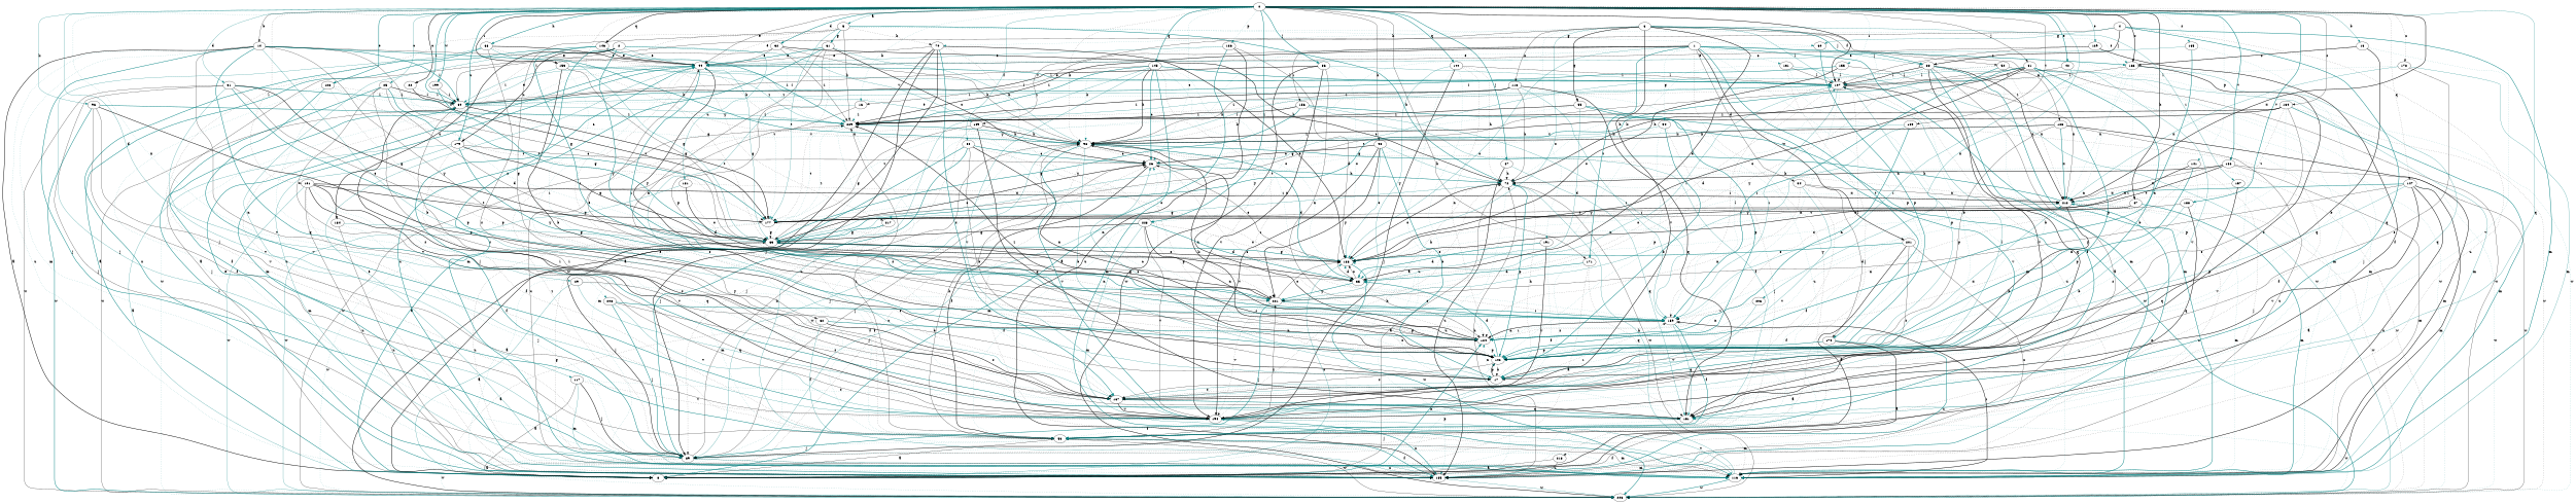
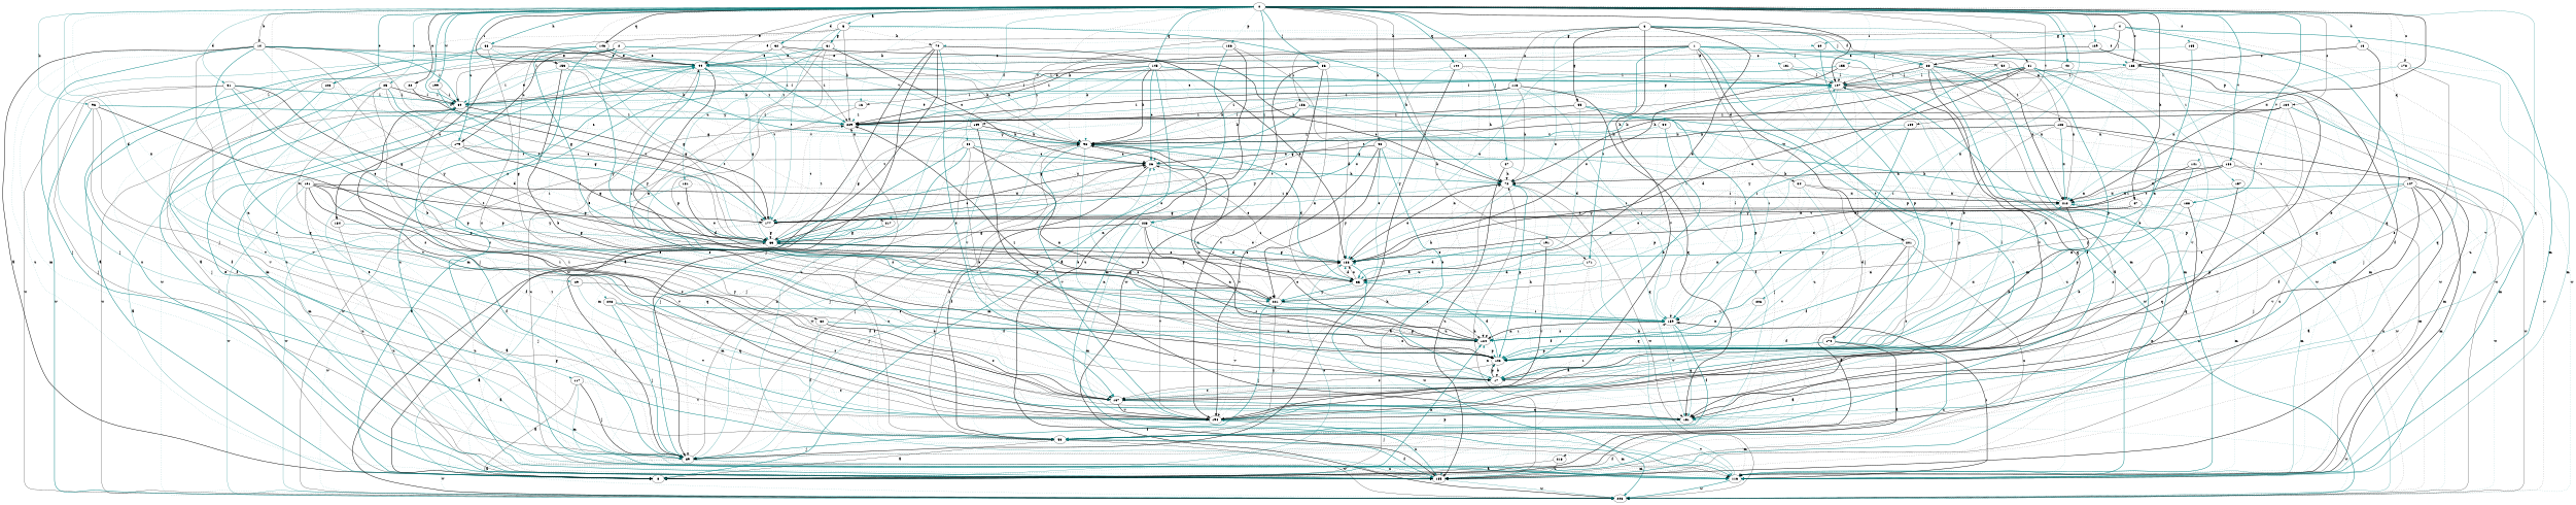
  strict digraph {
    edge [color=teal style=bold]
    0
    5
    13
    14
    16
    22
    25
    26
    29
    31
    32
    42
    44
    50
    67
    68
    80
    81
    86
    87
    93
    96
    98
    101
    107
    128
    129
    136
    141
    144
    145
    146
    147
    151
    153
    155
    164
    165
    166
    169
    171
    178
    179
    186
    188
    199
    206
    208
    212
    217
    228
    229
    177
    70
    60
    61
    62
    63
    72
    89
    194
    17
    116
    185
    221
    8
    167
    133
    35
    53
    142
    203
    159
    124
    1
    34
    54
    88
    131
    156
    174
    201
    218
    2
    117
    181
    184
    189
    3
    52
    55
    118
    123
    157
    191
    4
    0 -> 5 [label=a style=solid]
    0 -> 13 [label=b style=solid]
    0 -> 14 [color=black label=b style=solid]
    0 -> 16 [label=b style=dotted]
    0 -> 22 [color=black label=c]
    0 -> 25 [label=c style=solid]
    0 -> 26 [label=c style=dotted]
    0 -> 29 [label=d style=solid]
    0 -> 31 [label=d style=solid]
    0 -> 32 [label=d]
    0 -> 42 [label=e]
    0 -> 44 [color=black label=e style=solid]
    0 -> 50 [label=f style=solid]
    0 -> 67 [color=black label=h]
    0 -> 68 [label=h]
    0 -> 80 [label=i]
    0 -> 81 [color=black label=j style=solid]
    0 -> 86 [label=j]
    0 -> 87 [label=j]
    0 -> 93 [color=black label=k style=solid]
    0 -> 96 [label=k style=solid]
    0 -> 98 [color=black label=k style=dotted]
    0 -> 101 [color=black label=l style=dotted]
    0 -> 107 [color=black label=l]
    0 -> 128 [label=o]
    0 -> 129 [label=o style=solid]
    0 -> 136 [label=p style=dotted]
    0 -> 141 [label=p style=dotted]
    0 -> 144 [label=q]
    0 -> 145 [label=q]
    0 -> 146 [color=black label=q]
    0 -> 147 [color=black label=q style=dotted]
    0 -> 151 [label=q style=solid]
    0 -> 153 [color=black label=r]
    0 -> 155 [label=r style=dotted]
    0 -> 164 [color=black label=s style=solid]
    0 -> 165 [label=s style=dotted]
    0 -> 166 [color=black label=s]
    0 -> 169 [color=black label=t style=solid]
    0 -> 171 [color=black label=t style=solid]
    0 -> 178 [color=black label=u style=dotted]
    0 -> 179 [label=u]
    0 -> 186 [label=v]
    0 -> 188 [label=v]
    0 -> 199 [label=w]
    0 -> 206 [label=x style=solid]
    0 -> 208 [label=x style=dotted]
    0 -> 212 [color=black label=x]
    0 -> 217 [color=black label=y style=dotted]
    0 -> 228 [label=z]
    5 -> 44 [color=black label=e style=dotted]
    5 -> 166 [label=s style=dotted]
    5 -> 229 [color=black label=z style=solid]
    5 -> 177 [label=t style=solid]
    5 -> 70 [color=black label=h style=dotted]
    5 -> 60 [label=g style=dotted]
    5 -> 61 [label=g]
    5 -> 62 [color=black label=g style=solid]
    5 -> 63 [color=black label=g style=dotted]
    5 -> 72 [label=h]
    5 -> 89 [color=black label=j style=dotted]
    13 -> 166 [color=black label=s]
    13 -> 194 [label=v style=dotted]
    13 -> 17 [color=black label=b]
    14 -> 44 [color=black label=e style=solid]
    14 -> 80 [label=i]
    14 -> 98 [label=k]
    14 -> 151 [label=q]
    14 -> 63 [color=black label=g style=solid]
    14 -> 89 [label=j]
    14 -> 194 [color=black label=v style=solid]
    14 -> 17 [label=b style=solid]
    14 -> 116 [label=m style=dotted]
    14 -> 185 [label=u style=dotted]
    14 -> 221 [color=black label=y style=solid]
    14 -> 8 [color=black label=a]
    16 -> 229 [label=z style=dotted]
    16 -> 185 [color=black label=u style=solid]
    16 -> 167 [label=s style=solid]
    22 -> 80 [label=i style=dotted]
    22 -> 177 [color=black label=t]
    22 -> 133 [label=o style=dotted]
    25 -> 26 [label=c style=dotted]
    25 -> 80 [color=black label=i]
    25 -> 177 [label=t]
    25 -> 194 [color=black label=v style=solid]
    25 -> 167 [color=black label=s style=solid]
    25 -> 35 [color=black label=d style=solid]
    25 -> 53 [label=f]
    26 -> 72 [label=h]
    26 -> 89 [color=black label=j style=solid]
    26 -> 133 [color=black label=o style=solid]
    26 -> 53 [color=black label=f]
    26 -> 142 [color=black label=p style=dotted]
    29 -> 151 [label=q style=solid]
    29 -> 17 [color=black label=b style=solid]
    29 -> 221 [label=y style=dotted]
    29 -> 8 [label=a style=solid]
    31 -> 80 [label=i]
    31 -> 63 [color=black label=g]
    31 -> 89 [color=black label=j style=solid]
    31 -> 194 [label=v style=solid]
    31 -> 133 [color=black label=o style=solid]
    31 -> 142 [label=p]
    31 -> 203 [color=black label=w style=solid]
    32 -> 44 [color=black label=e style=solid]
    32 -> 98 [color=black label=k style=solid]
    32 -> 229 [color=black label=z style=solid]
    32 -> 72 [color=black label=h]
    32 -> 8 [color=black label=a style=solid]
    42 -> 107 [color=black label=l style=solid]
    42 -> 203 [label=w style=dotted]
    42 -> 159 [label=r style=solid]
    44 -> 107 [label=l]
    44 -> 229 [label=z style=dotted]
    44 -> 63 [label=g style=solid]
    44 -> 89 [label=j]
    44 -> 116 [label=m]
    44 -> 221 [color=black label=y]
    44 -> 142 [color=black label=p style=dotted]
    44 -> 203 [label=w style=dotted]
    44 -> 159 [label=r]
    50 -> 26 [label=c]
    50 -> 89 [label=j]
    50 -> 17 [color=black label=b style=solid]
    50 -> 8 [label=a]
    50 -> 133 [color=black label=o style=dotted]
    50 -> 124 [color=black label=n]
    67 -> 177 [color=black label=t]
-   67 -> 116 [label=m]
+   67 -> 116 [label=m style=solid]
    67 -> 124 [color=black label=n style=dotted]
    68 -> 44 [color=black label=e]
    68 -> 98 [color=black label=k style=dotted]
    68 -> 63 [label=g style=solid]
    68 -> 89 [label=j style=solid]
    68 -> 185 [label=u]
    68 -> 167 [color=black label=s style=solid]
    80 -> 44 [label=e style=solid]
    80 -> 229 [label=z style=solid]
    80 -> 177 [color=black label=t]
    80 -> 203 [color=black label=w style=solid]
    81 -> 107 [label=l style=solid]
    81 -> 177 [color=black label=t style=solid]
    81 -> 63 [label=g]
    81 -> 72 [color=black label=h]
    81 -> 89 [label=j style=dotted]
    81 -> 194 [label=v style=solid]
    81 -> 17 [label=b]
    81 -> 116 [label=m style=solid]
    81 -> 133 [color=black label=o]
    81 -> 142 [label=p]
    86 -> 80 [color=black label=i]
    86 -> 107 [label=l style=solid]
    86 -> 194 [color=black label=v]
    86 -> 133 [label=o style=dotted]
    86 -> 203 [color=black label=w]
    86 -> 124 [color=black label=n style=solid]
    87 -> 151 [label=q style=solid]
    87 -> 72 [color=black label=h style=dotted]
    87 -> 185 [color=black label=u]
    93 -> 26 [color=black label=c]
    93 -> 72 [label=h style=solid]
    93 -> 194 [color=black label=v]
    93 -> 17 [label=b]
    93 -> 221 [color=black label=y]
    93 -> 133 [label=o style=solid]
    96 -> 229 [label=z]
    96 -> 194 [color=black label=v style=solid]
    96 -> 53 [color=black label=f style=solid]
    96 -> 142 [color=black label=p]
    96 -> 203 [label=w]
    98 -> 26 [color=black label=c style=dotted]
    98 -> 44 [label=e style=solid]
    98 -> 107 [label=l style=solid]
    98 -> 89 [label=j style=solid]
    98 -> 194 [label=v]
    98 -> 17 [label=b style=solid]
    98 -> 116 [color=black label=m style=dotted]
    98 -> 35 [label=d]
    98 -> 203 [label=w style=dotted]
    98 -> 159 [color=black label=r style=dotted]
    98 -> 124 [color=black label=n]
    101 -> 151 [label=q style=dotted]
    101 -> 212 [color=black label=x]
    101 -> 177 [color=black label=t]
    101 -> 194 [color=black label=v]
    101 -> 185 [color=black label=u style=solid]
    101 -> 167 [color=black label=s]
    101 -> 53 [color=black label=f style=dotted]
    101 -> 203 [label=w style=solid]
    107 -> 80 [label=i style=dotted]
    107 -> 151 [color=black label=q]
    107 -> 229 [label=z style=solid]
    107 -> 185 [color=black label=u style=dotted]
    107 -> 35 [color=black label=d style=dotted]
    107 -> 142 [label=p style=solid]
    107 -> 159 [label=r style=solid]
    107 -> 124 [label=n style=dotted]
    128 -> 80 [color=black label=i style=dotted]
    128 -> 229 [label=z style=dotted]
    128 -> 177 [color=black label=t style=dotted]
    128 -> 89 [label=j style=dotted]
    128 -> 194 [label=v]
    128 -> 167 [label=s style=dotted]
    128 -> 142 [color=black label=p style=dotted]
    129 -> 44 [color=black label=e style=solid]
    129 -> 107 [color=black label=l style=solid]
    129 -> 53 [color=black label=f]
    129 -> 124 [label=n style=dotted]
    136 -> 44 [label=e style=solid]
    136 -> 98 [label=k style=dotted]
    136 -> 185 [color=black label=u]
    136 -> 8 [label=a]
    136 -> 35 [color=black label=d style=solid]
    141 -> 72 [label=h style=dotted]
    141 -> 89 [color=black label=j style=dotted]
    141 -> 167 [label=s style=dotted]
    141 -> 133 [color=black label=o]
    141 -> 142 [label=p]
    141 -> 203 [color=black label=w style=dotted]
    141 -> 124 [color=black label=n style=dotted]
    144 -> 107 [color=black label=l style=solid]
    144 -> 72 [color=black label=h style=dotted]
    144 -> 89 [color=black label=j]
    144 -> 185 [label=u style=dotted]
    144 -> 221 [label=y style=solid]
    144 -> 8 [label=a style=dotted]
    144 -> 124 [color=black label=n style=dotted]
    145 -> 26 [label=c]
    145 -> 80 [color=black label=i style=solid]
    145 -> 98 [color=black label=k]
    145 -> 107 [label=l]
    145 -> 229 [label=z]
    145 -> 194 [label=v style=solid]
    145 -> 116 [label=m]
    145 -> 185 [label=u style=solid]
    145 -> 221 [color=black label=y style=dotted]
    145 -> 133 [label=o style=dotted]
    145 -> 159 [label=r style=dotted]
    146 -> 44 [color=black label=e]
    146 -> 229 [label=z]
    146 -> 8 [label=a]
    146 -> 159 [label=r]
    147 -> 212 [label=x]
    147 -> 194 [color=black label=v]
    147 -> 116 [color=black label=m]
    147 -> 185 [color=black label=u]
    147 -> 221 [color=black label=y style=solid]
    147 -> 142 [label=p style=solid]
    147 -> 203 [label=w style=dotted]
    151 -> 80 [color=black label=i style=solid]
    151 -> 89 [label=j style=dotted]
    151 -> 116 [color=black label=m style=dotted]
    151 -> 133 [label=o style=dotted]
    151 -> 203 [label=w style=dotted]
    153 -> 80 [label=i style=solid]
    153 -> 107 [label=l style=solid]
    153 -> 212 [color=black label=x style=dotted]
    153 -> 229 [label=z style=solid]
    153 -> 63 [color=black label=g style=solid]
    153 -> 17 [color=black label=b]
    153 -> 159 [label=r style=dotted]
    155 -> 80 [label=i]
    155 -> 107 [color=black label=l style=dotted]
    155 -> 212 [color=black label=x style=solid]
    155 -> 133 [color=black label=o]
    164 -> 98 [color=black label=k]
    164 -> 229 [color=black label=z]
    164 -> 177 [color=black label=t style=dotted]
    164 -> 116 [label=m]
    164 -> 167 [color=black label=s style=solid]
    164 -> 142 [label=p style=dotted]
    164 -> 203 [color=black label=w style=dotted]
    165 -> 44 [label=e style=solid]
    165 -> 151 [label=q style=dotted]
    165 -> 124 [label=n]
    166 -> 107 [color=black label=l style=solid]
    166 -> 151 [label=q style=solid]
    166 -> 212 [label=x style=dotted]
    166 -> 229 [color=black label=z style=dotted]
    166 -> 167 [color=black label=s]
    166 -> 159 [label=r style=dotted]
    169 -> 98 [label=k style=solid]
    169 -> 221 [label=y style=solid]
    169 -> 53 [color=black label=f style=dotted]
    169 -> 124 [label=n]
    171 -> 151 [color=black label=q style=dotted]
    171 -> 8 [color=black label=a style=dotted]
    171 -> 167 [label=s style=dotted]
    171 -> 35 [label=d]
    178 -> 107 [label=l style=dotted]
    178 -> 212 [label=x style=solid]
    178 -> 116 [label=m style=solid]
    178 -> 167 [color=black label=s style=solid]
    179 -> 26 [color=black label=c style=solid]
    179 -> 63 [color=black label=g]
    179 -> 116 [label=m style=solid]
-   179 -> 221 [label=y]
+   179 -> 221 [label=y style=dotted]
    179 -> 8 [label=a style=solid]
    179 -> 53 [color=black label=f style=dotted]
    186 -> 212 [color=black label=x style=solid]
    186 -> 177 [color=black label=t]
    186 -> 72 [color=black label=h]
    186 -> 194 [label=v style=dotted]
    186 -> 116 [color=black label=m style=solid]
    186 -> 203 [color=black label=w style=solid]
    188 -> 151 [color=black label=q]
    188 -> 177 [color=black label=t style=solid]
    188 -> 17 [label=b style=solid]
    188 -> 133 [label=o style=dotted]
    199 -> 80 [color=black label=i style=solid]
    199 -> 63 [label=g]
    206 -> 194 [label=v style=solid]
    206 -> 159 [color=black label=r style=dotted]
    206 -> 124 [label=n style=dotted]
    208 -> 89 [label=j]
    208 -> 194 [label=v style=solid]
    208 -> 167 [color=black label=s style=solid]
    208 -> 159 [label=r]
    212 -> 98 [label=k]
    212 -> 177 [color=black label=t style=solid]
    212 -> 17 [color=black label=b]
    212 -> 116 [label=m style=dotted]
    212 -> 185 [color=black label=u style=dotted]
    212 -> 203 [color=black label=w style=dotted]
    217 -> 63 [label=g]
    217 -> 116 [label=m style=dotted]
    217 -> 8 [label=a style=dotted]
    217 -> 167 [color=black label=s style=dotted]
    217 -> 53 [color=black label=f style=dotted]
    228 -> 63 [color=black label=g]
    228 -> 89 [label=j style=solid]
    228 -> 194 [color=black label=v style=solid]
    228 -> 116 [label=m style=solid]
    228 -> 133 [color=black label=o style=dotted]
    228 -> 35 [label=d]
    228 -> 53 [label=f style=dotted]
    228 -> 124 [color=black label=n]
    229 -> 98 [label=k]
    229 -> 177 [label=t style=dotted]
    229 -> 116 [label=m style=dotted]
    229 -> 167 [label=s style=dotted]
    229 -> 203 [color=black label=w style=solid]
    177 -> 63 [color=black label=g style=dotted]
    177 -> 185 [color=black label=u style=dotted]
    177 -> 53 [label=f style=dotted]
    177 -> 124 [color=black label=n style=dotted]
    70 -> 44 [color=black label=e style=solid]
    70 -> 89 [color=black label=j]
    70 -> 221 [color=black label=y style=dotted]
    70 -> 8 [color=black label=a]
    70 -> 167 [label=s]
    70 -> 133 [color=black label=o]
    70 -> 203 [color=black label=w]
    60 -> 44 [label=e style=dotted]
    60 -> 17 [label=b style=dotted]
    60 -> 116 [label=m style=dotted]
    60 -> 142 [label=p]
    61 -> 26 [color=black label=c]
    61 -> 44 [label=e]
    61 -> 98 [label=k style=solid]
    61 -> 177 [color=black label=t style=dotted]
    61 -> 185 [label=u]
    61 -> 142 [color=black label=p style=solid]
    61 -> 124 [color=black label=n style=solid]
    62 -> 8 [color=black label=a style=dotted]
    62 -> 167 [color=black label=s]
    62 -> 53 [label=f style=solid]
    62 -> 124 [label=n]
    63 -> 26 [color=black label=c]
    63 -> 229 [label=z style=dotted]
    63 -> 89 [color=black label=j]
    63 -> 133 [color=black label=o]
    63 -> 203 [label=w style=dotted]
    72 -> 212 [label=x style=dotted]
    72 -> 63 [label=g style=solid]
    72 -> 185 [label=u style=dotted]
    72 -> 8 [color=black label=a style=solid]
    72 -> 133 [color=black label=o]
    72 -> 142 [label=p]
    72 -> 203 [color=black label=w style=solid]
    89 -> 98 [color=black label=k style=solid]
    89 -> 229 [color=black label=z style=dotted]
    89 -> 116 [color=black label=m style=dotted]
    89 -> 185 [label=u style=solid]
    89 -> 8 [color=black label=a style=dotted]
    89 -> 203 [label=w style=dotted]
    194 -> 80 [color=black label=i]
    194 -> 72 [color=black label=h style=dotted]
    194 -> 185 [label=u]
    194 -> 53 [label=f style=dotted]
    17 -> 26 [label=c style=solid]
    17 -> 72 [color=black label=h style=dotted]
    17 -> 167 [label=s style=solid]
    17 -> 142 [color=black label=p]
    17 -> 124 [label=n style=dotted]
    116 -> 44 [label=e style=solid]
    116 -> 63 [color=black label=g style=dotted]
    116 -> 72 [label=h style=solid]
    116 -> 194 [label=v style=solid]
    116 -> 53 [label=f style=dotted]
    116 -> 203 [label=w]
    116 -> 159 [color=black label=r]
    185 -> 44 [label=e]
    185 -> 80 [label=i]
    185 -> 212 [label=x]
    185 -> 72 [color=black label=h style=solid]
    185 -> 53 [label=f]
    185 -> 203 [label=w style=solid]
    221 -> 63 [color=black label=g]
    221 -> 72 [color=black label=h style=dotted]
    221 -> 89 [label=j]
    221 -> 194 [color=black label=v style=dotted]
    221 -> 133 [color=black label=o style=solid]
    221 -> 142 [color=black label=p style=dotted]
    221 -> 159 [label=r]
    8 -> 26 [color=black label=c style=dotted]
    8 -> 133 [label=o style=solid]
    8 -> 142 [label=p style=dotted]
    8 -> 124 [label=n]
    167 -> 107 [label=l style=solid]
    167 -> 151 [label=q]
    167 -> 194 [color=black label=v]
    167 -> 159 [color=black label=r style=dotted]
    133 -> 212 [label=x style=dotted]
    133 -> 63 [label=g]
    133 -> 35 [color=black label=d style=dotted]
    133 -> 203 [label=w]
    35 -> 107 [label=l style=solid]
    35 -> 221 [label=y]
    35 -> 133 [color=black label=o style=solid]
    53 -> 44 [label=e style=dotted]
    53 -> 98 [color=black label=k style=solid]
    53 -> 229 [color=black label=z style=solid]
    53 -> 89 [label=j style=dotted]
    53 -> 116 [color=black label=m style=solid]
    53 -> 221 [color=black label=y style=solid]
    53 -> 8 [color=black label=a style=solid]
    53 -> 203 [color=black label=w style=solid]
    142 -> 26 [label=c style=dotted]
    142 -> 98 [color=black label=k]
    142 -> 212 [label=x style=solid]
    142 -> 229 [color=black label=z]
    142 -> 17 [color=black label=b style=dotted]
    142 -> 167 [color=black label=s style=solid]
    142 -> 35 [label=d]
    159 -> 107 [label=l style=dotted]
    159 -> 151 [label=q style=solid]
    159 -> 8 [label=a style=dotted]
    159 -> 53 [label=f]
    159 -> 124 [color=black label=n]
    124 -> 26 [color=black label=c style=dotted]
    124 -> 44 [color=black label=e style=solid]
    124 -> 107 [color=black label=l style=dotted]
    124 -> 133 [label=o style=dotted]
    124 -> 142 [label=p style=dotted]
    124 -> 159 [label=r style=dotted]
    1 -> 16 [color=black label=b style=solid]
    1 -> 166 [label=s]
    1 -> 171 [label=t]
    1 -> 217 [label=y style=dotted]
    1 -> 228 [label=z style=dotted]
    1 -> 229 [color=black label=z]
    1 -> 116 [label=m]
    1 -> 133 [label=o style=solid]
    1 -> 142 [label=p style=dotted]
    1 -> 34 [color=black label=d style=solid]
    1 -> 54 [label=g style=dotted]
    1 -> 88 [label=j style=solid]
    1 -> 131 [label=o style=dotted]
    1 -> 156 [color=black label=r style=solid]
    1 -> 174 [label=t]
    1 -> 201 [color=black label=w]
    1 -> 218 [color=black label=y style=dotted]
    34 -> 212 [color=black label=x style=solid]
    34 -> 194 [label=v style=solid]
    34 -> 133 [label=o style=dotted]
    34 -> 53 [color=black label=f style=dotted]
    34 -> 124 [color=black label=n style=dotted]
    34 -> 174 [color=black label=d style=solid]
    54 -> 98 [label=k style=solid]
    54 -> 89 [color=black label=j style=dotted]
    54 -> 17 [label=b]
    54 -> 221 [label=y style=dotted]
    54 -> 142 [label=p style=dotted]
    88 -> 107 [color=black label=l]
    88 -> 212 [color=black label=x]
    88 -> 63 [label=g style=solid]
    88 -> 194 [color=black label=v]
    88 -> 116 [label=m]
    88 -> 8 [color=black label=a style=solid]
    88 -> 53 [label=f]
    88 -> 203 [label=w style=dotted]
    88 -> 159 [color=black label=r style=dotted]
    131 -> 107 [color=black label=l style=solid]
    131 -> 72 [label=h style=dotted]
    131 -> 89 [color=black label=j style=dotted]
    131 -> 116 [label=m style=dotted]
    131 -> 203 [label=w style=solid]
    156 -> 98 [color=black label=k style=dotted]
    156 -> 229 [color=black label=z]
    156 -> 177 [label=t style=dotted]
    156 -> 63 [label=g]
    156 -> 53 [label=f style=solid]
    156 -> 203 [label=w]
    156 -> 159 [label=r style=solid]
    174 -> 185 [label=u]
    174 -> 8 [color=black label=a]
    174 -> 142 [label=p]
    201 -> 185 [color=black label=u style=solid]
    201 -> 8 [color=black label=a]
    201 -> 167 [color=black label=s style=solid]
    201 -> 133 [label=o]
    201 -> 53 [label=f style=dotted]
    218 -> 185 [color=black label=u style=solid]
    218 -> 8 [color=black label=a style=solid]
    2 -> 44 [label=e style=solid]
    2 -> 179 [color=black label=u]
-   2 -> 177 [label=t style=dotted]
+   2 -> 177 [label=t style=solid]
    2 -> 116 [label=m]
    2 -> 185 [color=black label=u style=dotted]
    2 -> 221 [label=y]
    2 -> 117 [label=n style=solid]
    2 -> 181 [label=u style=solid]
    2 -> 184 [color=black label=u]
    2 -> 189 [label=v style=solid]
    117 -> 89 [color=black label=j]
    117 -> 194 [color=black label=v style=dotted]
    117 -> 116 [label=m style=solid]
    117 -> 8 [color=black label=a style=solid]
    117 -> 167 [label=s style=dotted]
    181 -> 212 [color=black label=x style=dotted]
    181 -> 133 [color=black label=o style=dotted]
    181 -> 35 [color=black label=d]
    181 -> 203 [label=w style=solid]
    184 -> 63 [label=g style=solid]
    184 -> 89 [label=j style=dotted]
    184 -> 185 [color=black label=u style=solid]
    189 -> 98 [color=black label=k]
    189 -> 151 [color=black label=q]
    189 -> 63 [color=black label=g style=solid]
    189 -> 89 [color=black label=j style=dotted]
    189 -> 124 [label=n style=dotted]
    3 -> 107 [label=l style=solid]
    3 -> 70 [label=h style=dotted]
    3 -> 194 [color=black label=v]
    3 -> 133 [label=o style=solid]
    3 -> 35 [color=black label=d]
    3 -> 88 [label=j]
    3 -> 189 [color=black label=v style=solid]
    3 -> 52 [color=black label=f style=solid]
    3 -> 55 [color=black label=g]
    3 -> 118 [color=black label=n style=solid]
    3 -> 123 [color=black label=n style=solid]
    3 -> 157 [label=r style=solid]
    3 -> 191 [label=v style=dotted]
    52 -> 107 [label=l style=dotted]
    52 -> 212 [color=black label=x style=dotted]
    52 -> 17 [label=b style=dotted]
    52 -> 116 [label=m style=dotted]
    52 -> 221 [color=black label=y style=dotted]
    52 -> 203 [color=black label=w style=solid]
    52 -> 159 [label=r]
    55 -> 26 [label=c style=dotted]
    55 -> 229 [color=black label=z]
    55 -> 194 [label=v]
    55 -> 35 [label=d style=solid]
    55 -> 142 [label=p]
    118 -> 80 [label=i style=solid]
    118 -> 98 [color=black label=k style=solid]
    118 -> 151 [color=black label=q]
    118 -> 229 [color=black label=z]
    118 -> 72 [color=black label=h style=solid]
    118 -> 185 [label=u style=dotted]
    118 -> 159 [label=r style=solid]
    123 -> 98 [color=black label=k]
    123 -> 212 [label=x]
    123 -> 177 [label=t style=dotted]
    123 -> 116 [color=black label=m]
    123 -> 185 [color=black label=u style=solid]
    123 -> 142 [color=black label=p style=solid]
    157 -> 151 [color=black label=q]
    157 -> 212 [color=black label=x style=dotted]
    157 -> 8 [label=a style=dotted]
    191 -> 194 [color=black label=v]
    191 -> 133 [color=black label=o style=dotted]
    191 -> 35 [label=d]
    191 -> 53 [label=f style=dotted]
    4 -> 80 [color=black label=i style=solid]
    4 -> 151 [label=q]
    4 -> 60 [label=g style=solid]
    4 -> 116 [label=m]
    4 -> 185 [color=black label=u style=dotted]
    4 -> 88 [color=black label=j]
  }
